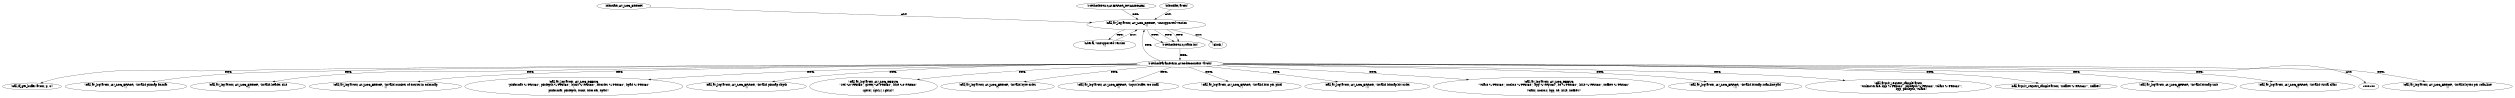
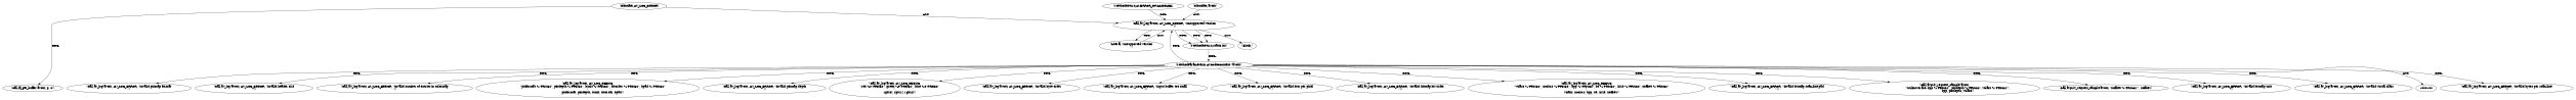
  digraph {
    n1 [label="(Call,av_log(avctx, AV_LOG_ERROR, \"unsupported version\n\"))"]
    n2 [label="(Block,)"]
    n3 [label="(Literal,\"unsupported version\n\")"]
    n4 [label="(MethodReturn,static int)"]
    n5 [label="(MethodParameterIn,AVCodecContext *avctx)"]
    n6 [label="(Call,av_log(avctx, AV_LOG_ERROR, \"invalid bytes per scan-line\n\"))"]
    n7 [label="(Call,av_log(avctx, AV_LOG_ERROR, \"invalid pixmap format\n\"))"]
    n8 [label="(Call,av_log(avctx, AV_LOG_ERROR, \"invalid header size\n\"))"]
    n9 [label="(Call,av_log(avctx, AV_LOG_ERROR, \"invalid number of entries in colormap\n\"))"]
    n10 [label="(Call,av_log(avctx, AV_LOG_DEBUG,\n           \"pixformat %\"PRIu32\", pixdepth %\"PRIu32\", bunit %\"PRIu32\", bitorder %\"PRIu32\", bpad %\"PRIu32\"\n\",\n           pixformat, pixdepth, bunit, bitorder, bpad))"]
    n11 [label="(Call,av_log(avctx, AV_LOG_ERROR, \"invalid pixmap depth\n\"))"]
    n12 [label="(Call,av_log(avctx, AV_LOG_DEBUG,\n           \"red %0\"PRIx32\", green %0\"PRIx32\", blue %0\"PRIx32\"\n\",\n           rgb[0], rgb[1], rgb[2]))"]
    n13 [label="(Call,av_log(avctx, AV_LOG_ERROR, \"invalid byte order\n\"))"]
    n14 [label="(Call,av_log(avctx, AV_LOG_ERROR, \"input buffer too small\n\"))"]
    n15 [label="(Call,av_log(avctx, AV_LOG_ERROR, \"invalid bits per pixel\n\"))"]
    n16 [label="(Call,ff_get_buffer(avctx, p, 0))"]
    n17 [label="(Call,av_log(avctx, AV_LOG_ERROR, \"invalid bitmap bit order\n\"))"]
    n18 [label="(Call,av_log(avctx, AV_LOG_DEBUG,\n           \"vclass %\"PRIu32\", ncolors %\"PRIu32\", bpp %\"PRIu32\", be %\"PRIu32\", lsize %\"PRIu32\", xoffset %\"PRIu32\"\n\",\n           vclass, ncolors, bpp, be, lsize, xoffset))"]
    n19 [label="(Call,av_log(avctx, AV_LOG_ERROR, \"invalid bitmap scan-line pad\n\"))"]
    n20 [label="(Call,avpriv_request_sample(avctx,\n                              \"Unknown file: bpp %\"PRIu32\", pixdepth %\"PRIu32\", vclass %\"PRIu32\"\",\n                              bpp, pixdepth, vclass))"]
    n21 [label="(Call,avpriv_request_sample(avctx, \"xoffset %\"PRIu32\"\", xoffset))"]
    n22 [label="(Call,av_log(avctx, AV_LOG_ERROR, \"invalid bitmap unit\n\"))"]
    n23 [label="(Call,av_log(avctx, AV_LOG_ERROR, \"invalid visual class\n\"))"]
    1000102
    n25 [label="(MethodReturn,AVERROR_INVALIDDATA)"]
    n26 [label="(Identifier,AV_LOG_ERROR)"]
    n27 [label="(Identifier,avctx)"]
    n1 -> n2 [label="AST: "]
    n1 -> n3 [label="CFG: "]
    n1 -> n4 [label="DDG: "]
    n1 -> n4 [label="DDG: "]
    n1 -> n4 [label="DDG: "]
    n3 -> n1 [label="AST: "]
    n4 -> n5 [label="DDG: "]
    n5 -> n1 [label="DDG: "]
    n5 -> n6 [label="DDG: "]
    n5 -> n7 [label="DDG: "]
    n5 -> n8 [label="DDG: "]
    n5 -> n9 [label="DDG: "]
    n5 -> n10 [label="DDG: "]
    n5 -> n11 [label="DDG: "]
    n5 -> n12 [label="DDG: "]
    n5 -> n13 [label="DDG: "]
    n5 -> n14 [label="DDG: "]
    n5 -> n15 [label="DDG: "]
-   n5 -> n16 [label="DDG: "]
+   n26 -> n16 [label="DDG: "]
    n5 -> n17 [label="DDG: "]
    n5 -> n18 [label="DDG: "]
    n5 -> n19 [label="DDG: "]
    n5 -> n20 [label="DDG: "]
    n5 -> n21 [label="DDG: "]
    n5 -> n22 [label="DDG: "]
    n5 -> n23 [label="DDG: "]
    n5 -> 1000102 [label="AST: "]
    n25 -> n1 [label="CFG: "]
    n26 -> n1 [label="AST: "]
    n27 -> n1 [label="AST: "]
  }
